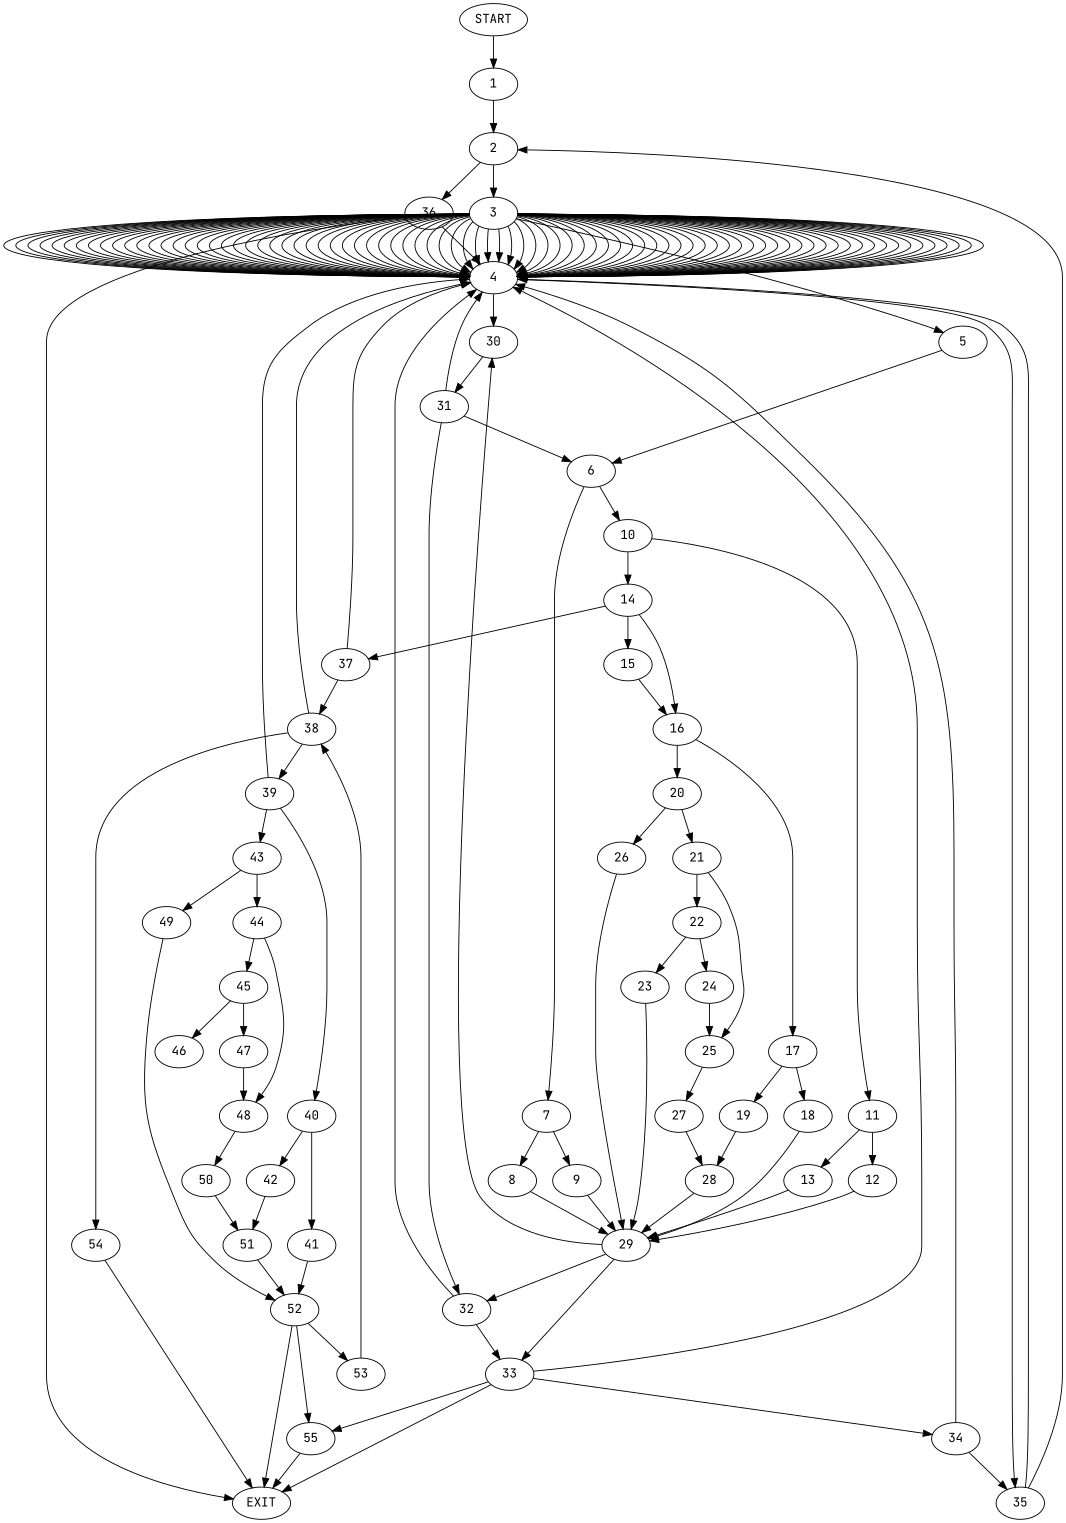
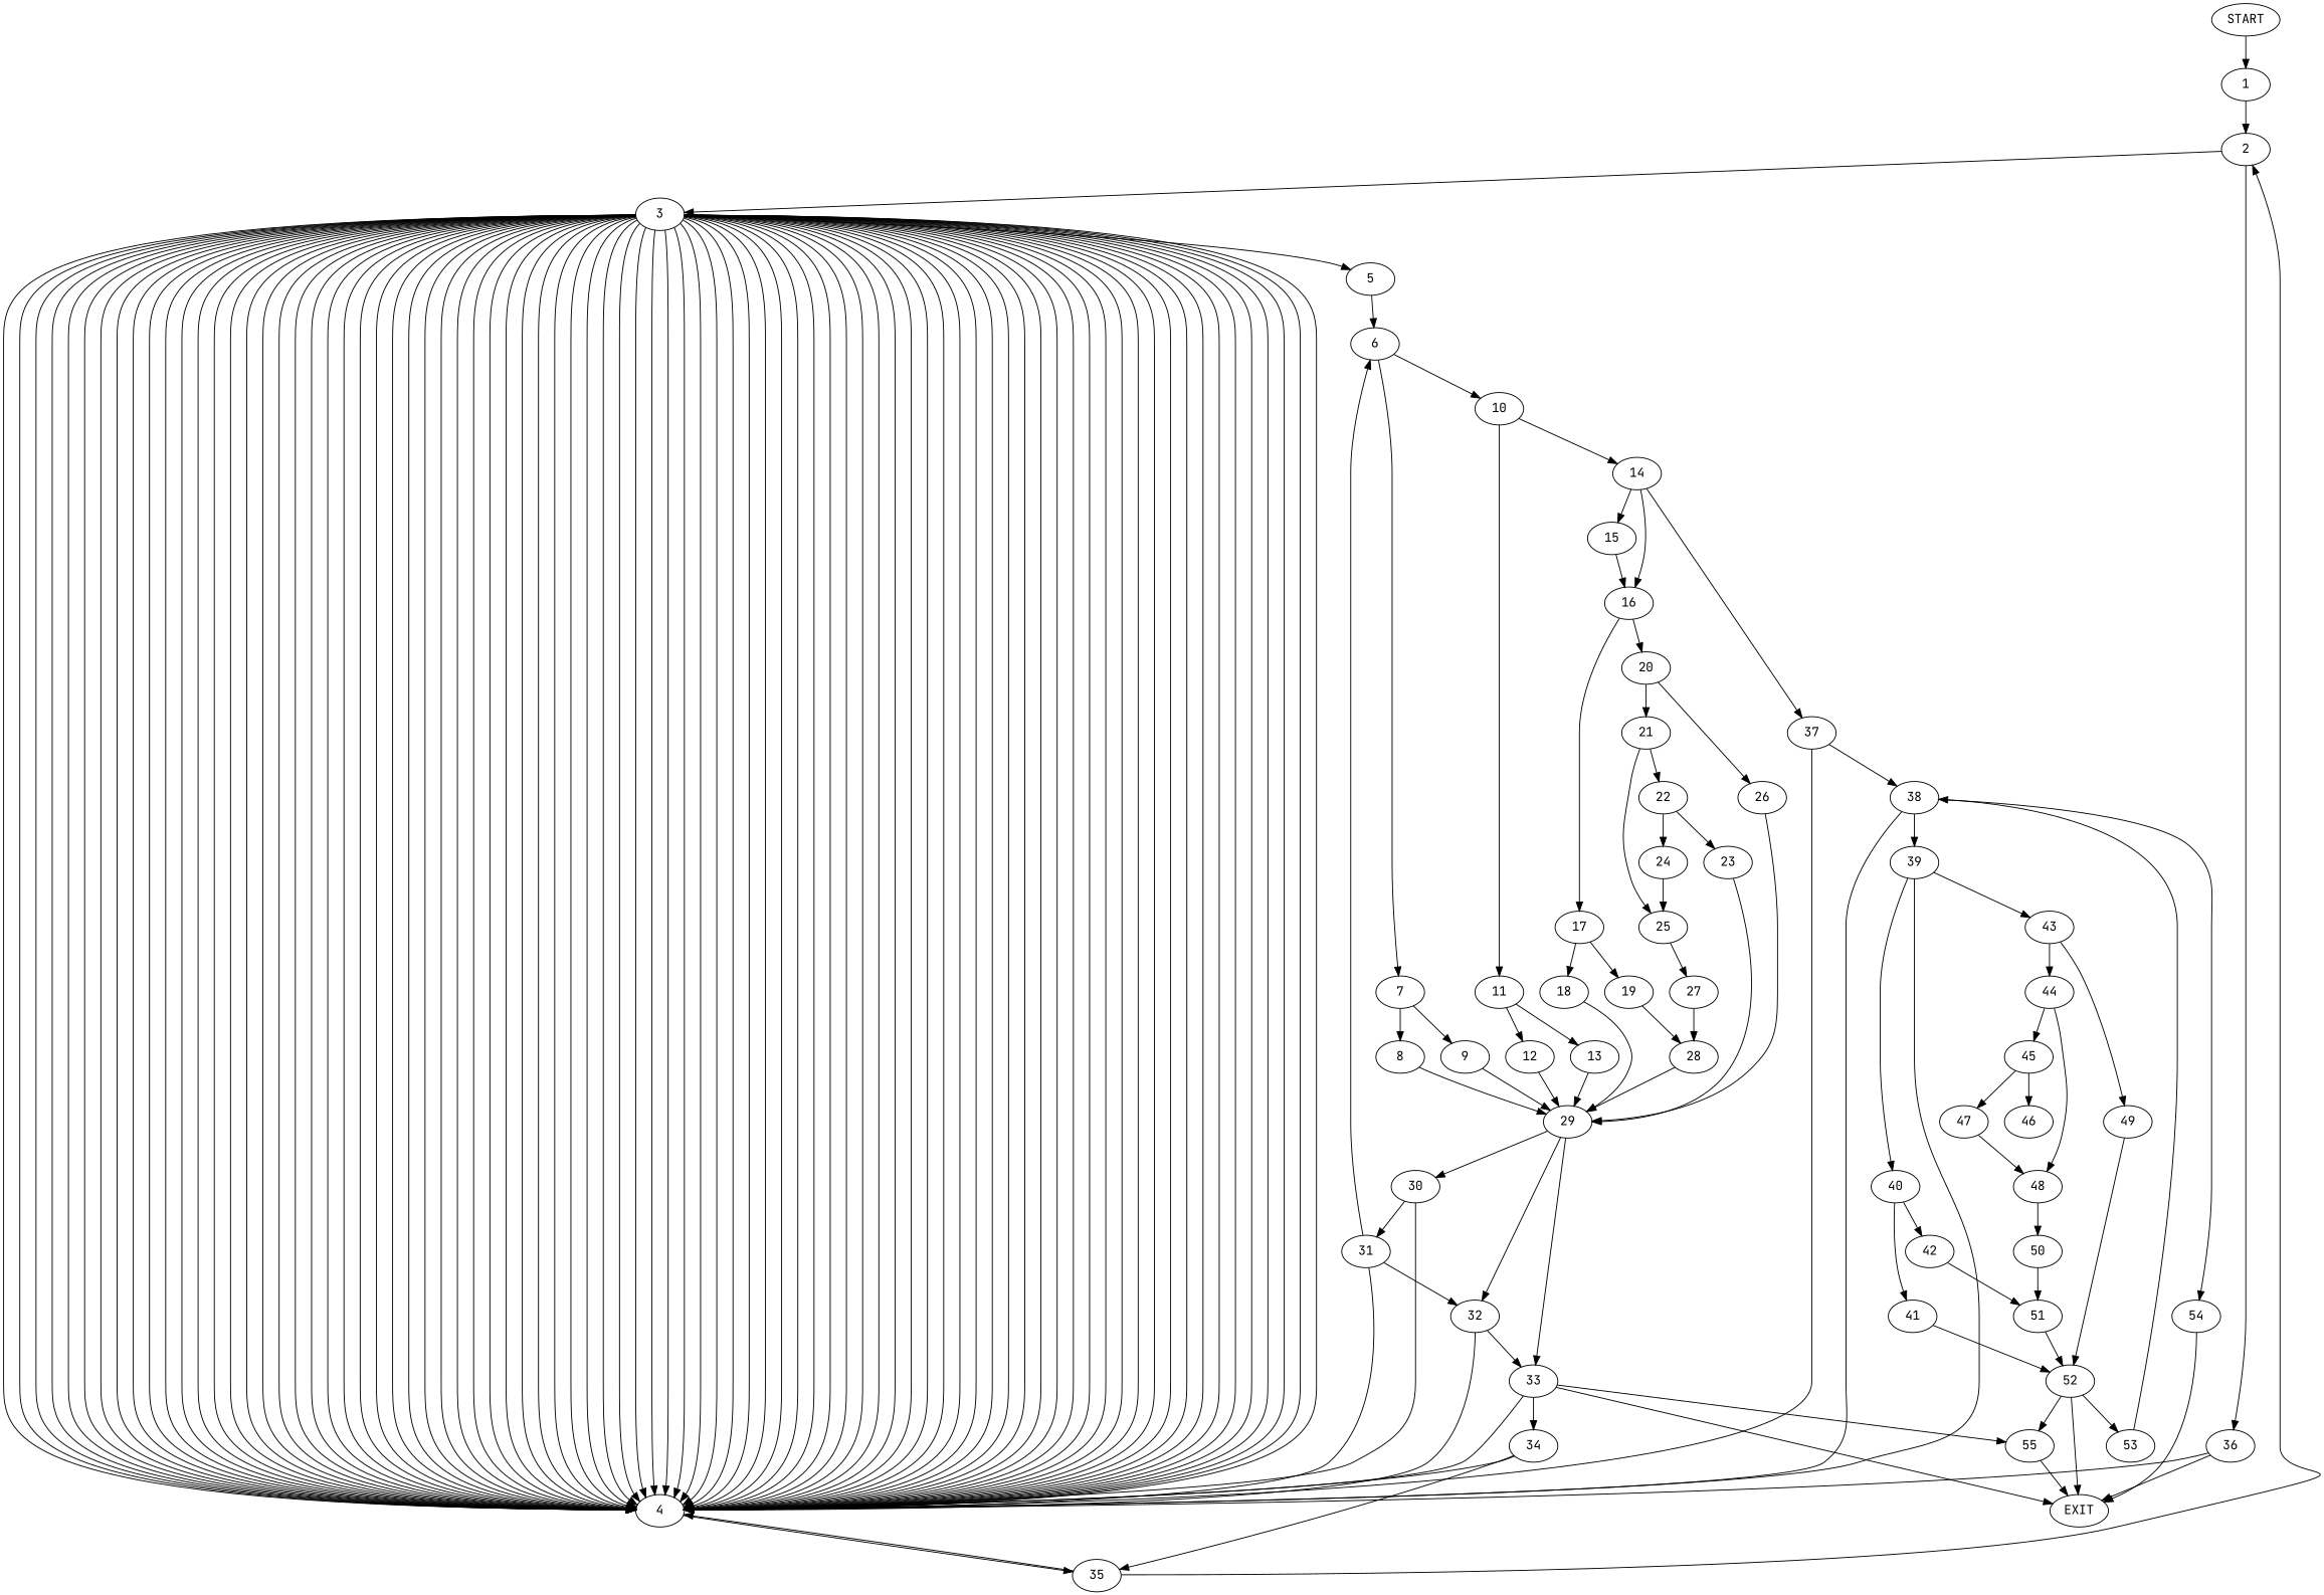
  digraph {
    fontname="JetBrains Mono"
    node [fontname="JetBrains Mono"]
    edge [fontname="JetBrains Mono"]
    n1 [label=START]
    1
    2
    37
    4
    38
    3
    36
    5
    n10 [label=EXIT]
    35
    6
    7
    10
    8
    9
    11
    14
    29
    30
    32
    33
    12
    13
    15
    16
    17
    20
    18
    19
    21
    26
    28
    22
    25
    23
    24
    27
    31
    34
    55
    39
    54
    40
    43
    41
    42
    44
    49
    52
    51
    53
    45
    48
    46
    47
    50
    n1 -> 1
    1 -> 2
    2 -> 3
    2 -> 36
    37 -> 4
    37 -> 38
    4 -> 35
    38 -> 4
    38 -> 39
    38 -> 54
    3 -> 4
    3 -> 4 [tailport=s2]
    3 -> 4 [tailport=s3]
    3 -> 4 [tailport=s4]
    3 -> 4 [tailport=s5]
    3 -> 4 [tailport=s6]
    3 -> 4 [tailport=s7]
    3 -> 4 [tailport=s8]
    3 -> 4 [tailport=s9]
    3 -> 4 [tailport=s20]
    3 -> 4 [tailport=s21]
    3 -> 4 [tailport=s22]
    3 -> 4 [tailport=s23]
    3 -> 4 [tailport=s24]
    3 -> 4 [tailport=s25]
    3 -> 4 [tailport=s26]
    3 -> 4 [tailport=s27]
    3 -> 4 [tailport=s28]
    3 -> 4 [tailport=s29]
    3 -> 4 [tailport=s30]
    3 -> 4 [tailport=s31]
    3 -> 4 [tailport=s32]
    3 -> 4 [tailport=s33]
    3 -> 4 [tailport=s34]
    3 -> 4 [tailport=s35]
    3 -> 4 [tailport=s36]
    3 -> 4 [tailport=s37]
    3 -> 4 [tailport=s38]
    3 -> 4 [tailport=s39]
    3 -> 4 [tailport=s40]
    3 -> 4 [tailport=s41]
    3 -> 4 [tailport=s42]
    3 -> 4 [tailport=s43]
    3 -> 4 [tailport=s44]
    3 -> 4 [tailport=s45]
    3 -> 4 [tailport=s46]
    3 -> 4 [tailport=s47]
    3 -> 4 [tailport=s48]
    3 -> 4 [tailport=s49]
    3 -> 4 [tailport=s50]
    3 -> 4 [tailport=s51]
    3 -> 4 [tailport=s52]
    3 -> 4 [tailport=s53]
    3 -> 4 [tailport=s54]
    3 -> 4 [tailport=s55]
    3 -> 4 [tailport=s56]
    3 -> 4 [tailport=s57]
    3 -> 4 [tailport=s58]
    3 -> 4 [tailport=s59]
    3 -> 4 [tailport=s60]
    3 -> 4 [tailport=s61]
    3 -> 4 [tailport=s62]
    3 -> 4 [tailport=s63]
    3 -> 4 [tailport=s64]
    3 -> 4 [tailport=s64]
    3 -> 4 [tailport=s64]
    3 -> 4 [tailport=s64]
    3 -> 4 [tailport=s64]
    3 -> 4 [tailport=s64]
    3 -> 4 [tailport=s64]
    3 -> 4 [tailport=s64]
    3 -> 4 [tailport=s64]
    3 -> 4 [tailport=s64]
    3 -> 4 [tailport=s64]
    3 -> 4 [tailport=s64]
    3 -> 4 [tailport=s64]
    3 -> 4 [tailport=s64]
    3 -> 4 [tailport=s64]
    3 -> 4 [tailport=s64]
    3 -> 4 [tailport=s64]
    3 -> 4 [tailport=s64]
    3 -> 4 [tailport=s64]
    3 -> 4 [tailport=s64]
    3 -> 4 [tailport=s64]
    3 -> 4 [tailport=s64]
    3 -> 4 [tailport=s64]
    3 -> 4 [tailport=s64]
    3 -> 4 [tailport=s64]
    3 -> 4 [tailport=s64]
    3 -> 4 [tailport=s64]
    3 -> 4 [tailport=s64]
    3 -> 4 [tailport=s64]
    3 -> 5
    36 -> 4
    36 -> n10
    5 -> 6
    35 -> 2
    35 -> 4
    6 -> 7
    6 -> 10
    7 -> 8
    7 -> 9
    10 -> 11
    10 -> 14
    8 -> 29
    9 -> 29
    11 -> 12
    11 -> 13
    14 -> 37
    14 -> 15
    14 -> 16
    29 -> 30
    29 -> 32 [tailport=s2]
    29 -> 33
-   4 -> 30
+   30 -> 4
    30 -> 31
    32 -> 4
    32 -> 33
    33 -> 4
    33 -> n10
    33 -> 34
    33 -> 55 [tailport=s2]
    12 -> 29
    13 -> 29
    15 -> 16
    16 -> 17
    16 -> 20
    17 -> 18
    17 -> 19
    20 -> 21
    20 -> 26
    18 -> 29
    19 -> 28
    21 -> 22
    21 -> 25
    26 -> 29
    28 -> 29
    22 -> 23
    22 -> 24
    25 -> 27
    23 -> 29
    24 -> 25
    27 -> 28
    31 -> 4
    31 -> 6
    31 -> 32
    34 -> 4
    34 -> 35
    55 -> n10
    39 -> 4
    39 -> 40
    39 -> 43
    54 -> n10
    40 -> 41
    40 -> 42
    43 -> 44
    43 -> 49
    41 -> 52
    42 -> 51
    44 -> 45
    44 -> 48
    49 -> 52
    52 -> n10
    52 -> 55 [tailport=s2]
    52 -> 53
    51 -> 52
    53 -> 38
    45 -> 46
    45 -> 47
    48 -> 50
    47 -> 48
    50 -> 51
  }
